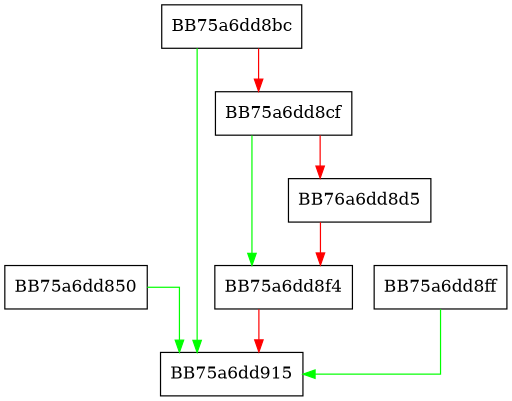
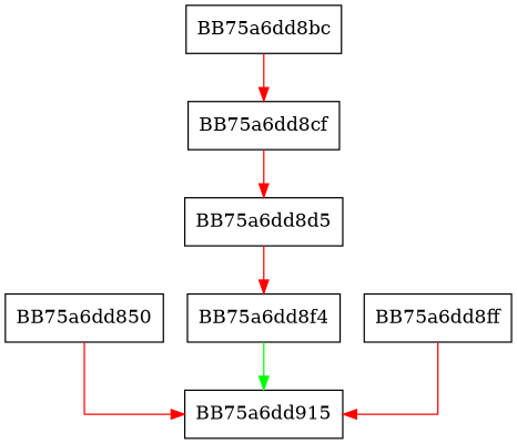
  digraph {
    splines=ortho
    node [shape=box]
    edge [color=green]
    BB75a6dd850
    BB75a6dd915
    BB75a6dd8bc
    BB75a6dd8cf
    BB75a6dd8f4
-   BB75a6dd8d5 [label=BB76a6dd8d5]
+   BB75a6dd8d5
    BB75a6dd8ff
-   BB75a6dd850 -> BB75a6dd915
-   BB75a6dd8bc -> BB75a6dd915
+   BB75a6dd850 -> BB75a6dd915 [color=red]
    BB75a6dd8bc -> BB75a6dd8cf [color=red]
-   BB75a6dd8cf -> BB75a6dd8f4
    BB75a6dd8cf -> BB75a6dd8d5 [color=red]
-   BB75a6dd8f4 -> BB75a6dd915 [color=red]
+   BB75a6dd8f4 -> BB75a6dd915
    BB75a6dd8d5 -> BB75a6dd8f4 [color=red]
-   BB75a6dd8ff -> BB75a6dd915
+   BB75a6dd8ff -> BB75a6dd915 [color=red]
  }
